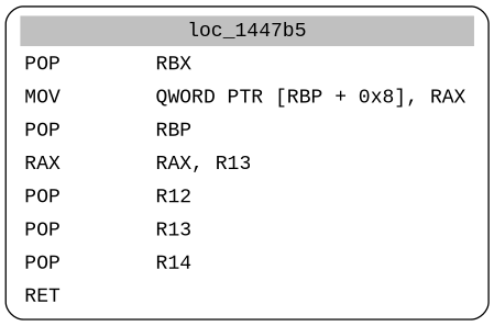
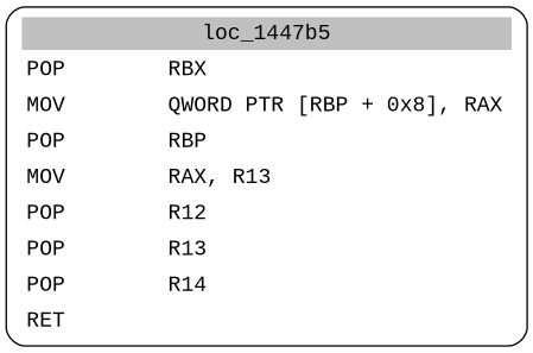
  digraph {
-   n1 [fontname="Courier New" label=<<table border="0" cellborder="0" cellpadding="3"><tr><td align="center" colspan="2" bgcolor="grey">loc_1447b5</td></tr><tr><td align="left">POP        RBX</td></tr><tr><td align="left">MOV        QWORD PTR [RBP + 0x8], RAX</td></tr><tr><td align="left">POP        RBP</td></tr><tr><td align="left">RAX        RAX, R13</td></tr><tr><td align="left">POP        R12</td></tr><tr><td align="left">POP        R13</td></tr><tr><td align="left">POP        R14</td></tr><tr><td align="left">RET        </td></tr></table>> shape=Mrecord]
+   n1 [fontname="Courier New" label=<<table border="0" cellborder="0" cellpadding="3"><tr><td align="center" colspan="2" bgcolor="grey">loc_1447b5</td></tr><tr><td align="left">POP        RBX</td></tr><tr><td align="left">MOV        QWORD PTR [RBP + 0x8], RAX</td></tr><tr><td align="left">POP        RBP</td></tr><tr><td align="left">MOV        RAX, R13</td></tr><tr><td align="left">POP        R12</td></tr><tr><td align="left">POP        R13</td></tr><tr><td align="left">POP        R14</td></tr><tr><td align="left">RET        </td></tr></table>> shape=Mrecord]
  }
